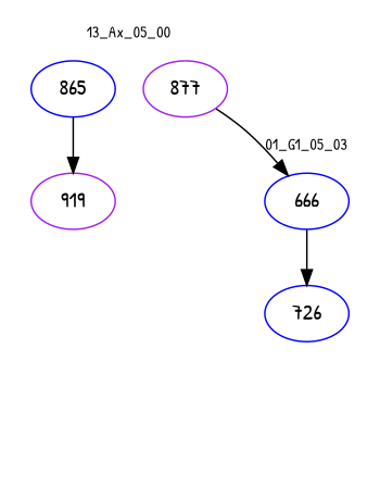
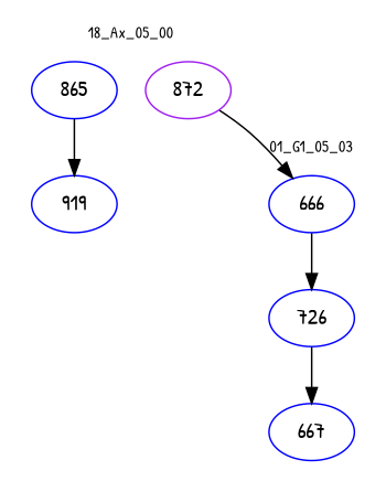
  digraph {
    fontname="Patrick Hand"
    node [color=blue fontname="Patrick Hand"]
    edge [color=black fontname="Patrick Hand"]
-   n1 [color=purple label=877]
+   n1 [color=purple label=872]
    n2 [label=865]
-   n3 [color=purple label=919]
+   n3 [label=919]
    n4 [label=666]
    n5 [label=726]
+   n6 [label=667]
    subgraph cluster_1 {
      color=white
      fontsize=10
-     label="13_Ax_05_00"
+     label="18_Ax_05_00"
      n1
      n2
      n3
    }
    subgraph cluster_2 {
      color=white
      fontsize=10
      label="01_G1_05_03"
      n4
      n5
+     n6
    }
    n1 -> n4
    n2 -> n3
    n4 -> n5
+   n5 -> n6
  }
